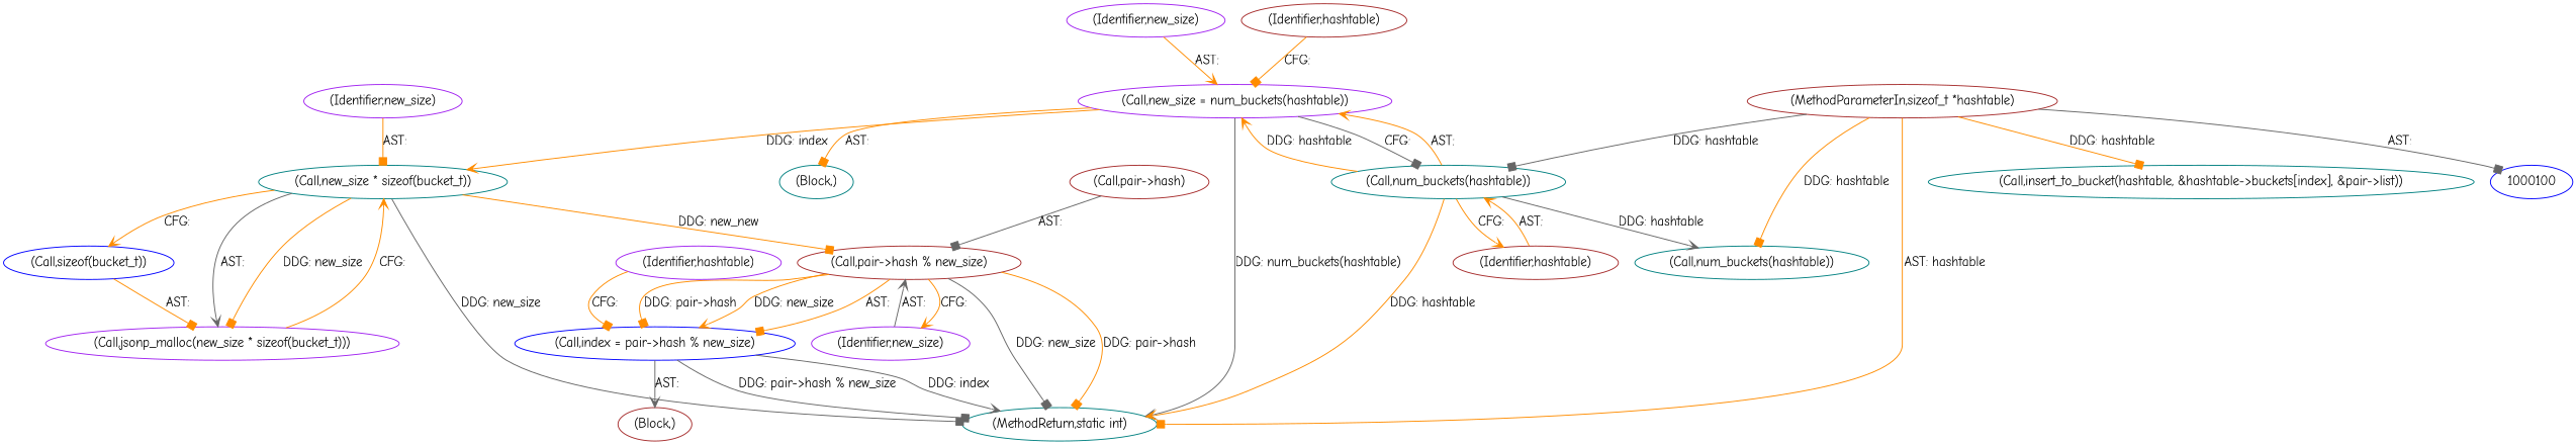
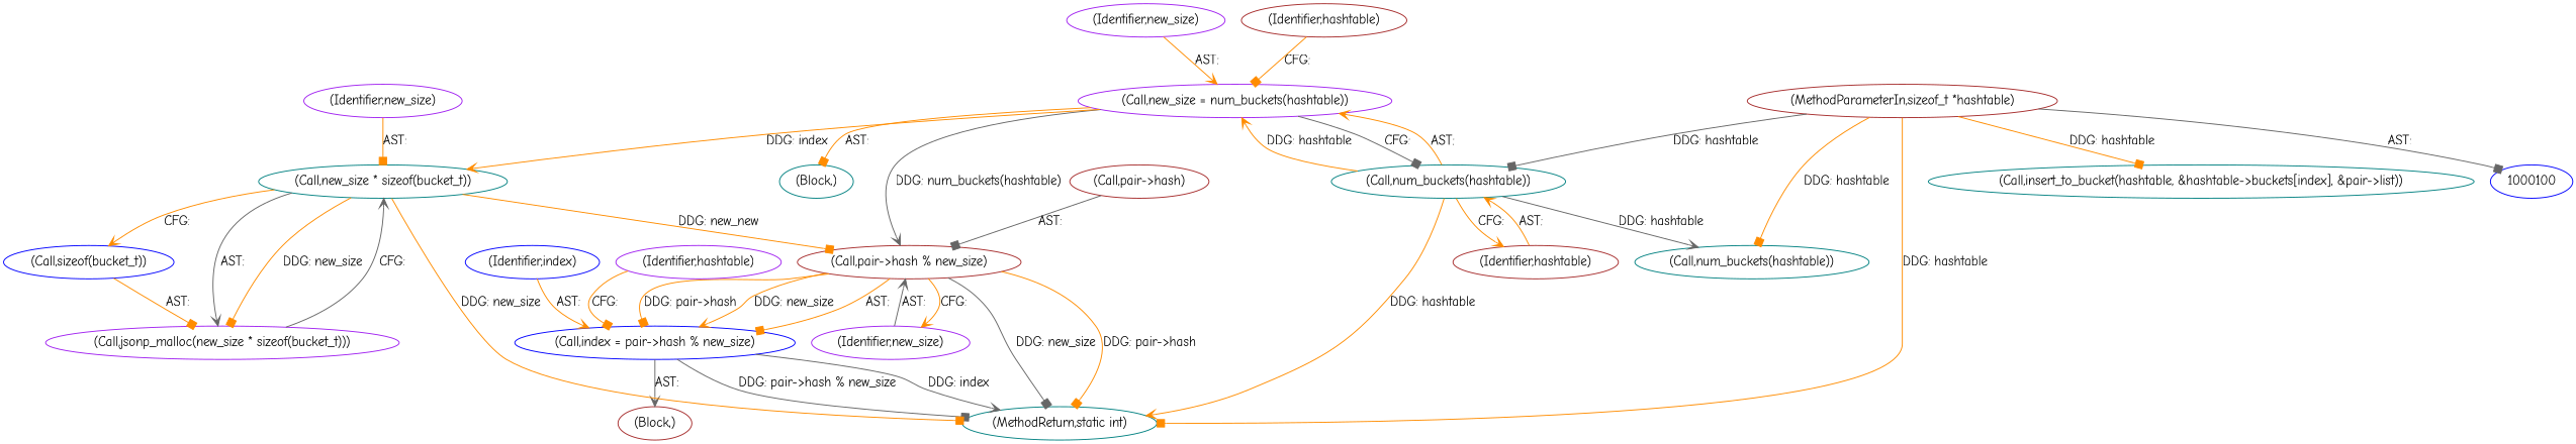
  digraph {
    fontname="Comic Neue"
    node [color=brown fontname="Comic Neue"]
    edge [arrowhead=box color=darkorange fontname="Comic Neue"]
    n1 [label="(Call,pair->hash % new_size)"]
    n2 [color=blue label="(Call,index = pair->hash % new_size)"]
    n3 [color=teal label="(MethodReturn,static int)"]
    n4 [color=purple label="(Identifier,new_size)"]
    n5 [label="(Block,)"]
    n6 [color=teal label="(Call,new_size * sizeof(bucket_t))"]
    n7 [color=purple label="(Call,jsonp_malloc(new_size * sizeof(bucket_t)))"]
    n8 [color=blue label="(Call,sizeof(bucket_t))"]
    n9 [color=purple label="(Call,new_size = num_buckets(hashtable))"]
    n10 [color=teal label="(Call,num_buckets(hashtable))"]
    n11 [color=teal label="(Block,)"]
    n12 [color=teal label="(Call,num_buckets(hashtable))"]
    n13 [label="(Identifier,hashtable)"]
    n14 [label="(MethodParameterIn,sizeof_t *hashtable)"]
    n15 [color=teal label="(Call,insert_to_bucket(hashtable, &hashtable->buckets[index], &pair->list))"]
    1000100 [color=blue]
    n17 [color=purple label="(Identifier,hashtable)"]
    n18 [label="(Call,pair->hash)"]
    n19 [color=purple label="(Identifier,new_size)"]
    n20 [color=purple label="(Identifier,new_size)"]
+   n21 [color=blue label="(Identifier,index)"]
    n22 [label="(Identifier,hashtable)"]
    n1 -> n2 [label="AST: "]
    n1 -> n2 [label="DDG: pair->hash"]
    n1 -> n2 [arrowhead=vee label="DDG: new_size"]
    n1 -> n3 [color=gray40 label="DDG: new_size"]
    n1 -> n3 [label="DDG: pair->hash"]
    n1 -> n4 [arrowhead=vee label="CFG: "]
    n2 -> n3 [color=gray40 label="DDG: pair->hash % new_size"]
    n2 -> n3 [arrowhead=vee color=gray40 label="DDG: index"]
    n2 -> n5 [arrowhead=vee color=gray40 label="AST: "]
    n4 -> n1 [arrowhead=vee color=gray40 label="AST: "]
    n6 -> n1 [label="DDG: new_new"]
-   n6 -> n3 [color=gray40 label="DDG: new_size"]
+   n6 -> n3 [label="DDG: new_size"]
    n6 -> n7 [arrowhead=vee color=gray40 label="AST: "]
    n6 -> n7 [label="DDG: new_size"]
    n6 -> n8 [arrowhead=vee label="CFG: "]
-   n7 -> n6 [arrowhead=vee label="CFG: "]
+   n7 -> n6 [arrowhead=vee color=gray40 label="CFG: "]
    n8 -> n7 [label="AST: "]
-   n9 -> n3 [arrowhead=vee color=gray40 label="DDG: num_buckets(hashtable)"]
+   n9 -> n1 [arrowhead=vee color=gray40 label="DDG: num_buckets(hashtable)"]
    n9 -> n6 [arrowhead=vee label="DDG: index"]
    n9 -> n10 [color=gray40 label="CFG: "]
    n9 -> n11 [label="AST: "]
    n10 -> n3 [arrowhead=vee label="DDG: hashtable"]
    n10 -> n9 [arrowhead=vee label="AST: "]
    n10 -> n9 [arrowhead=vee label="DDG: hashtable"]
    n10 -> n12 [arrowhead=vee color=gray40 label="DDG: hashtable"]
    n10 -> n13 [arrowhead=vee label="CFG: "]
    n13 -> n10 [arrowhead=vee label="AST: "]
-   n14 -> n3 [label="AST: hashtable"]
+   n14 -> n3 [label="DDG: hashtable"]
    n14 -> n10 [color=gray40 label="DDG: hashtable"]
    n14 -> n12 [label="DDG: hashtable"]
    n14 -> n15 [label="DDG: hashtable"]
    n14 -> 1000100 [color=gray40 label="AST: "]
    n17 -> n2 [label="CFG: "]
    n18 -> n1 [color=gray40 label="AST: "]
    n19 -> n9 [arrowhead=vee label="AST: "]
    n20 -> n6 [label="AST: "]
+   n21 -> n2 [arrowhead=vee label="AST: "]
    n22 -> n9 [label="CFG: "]
  }
